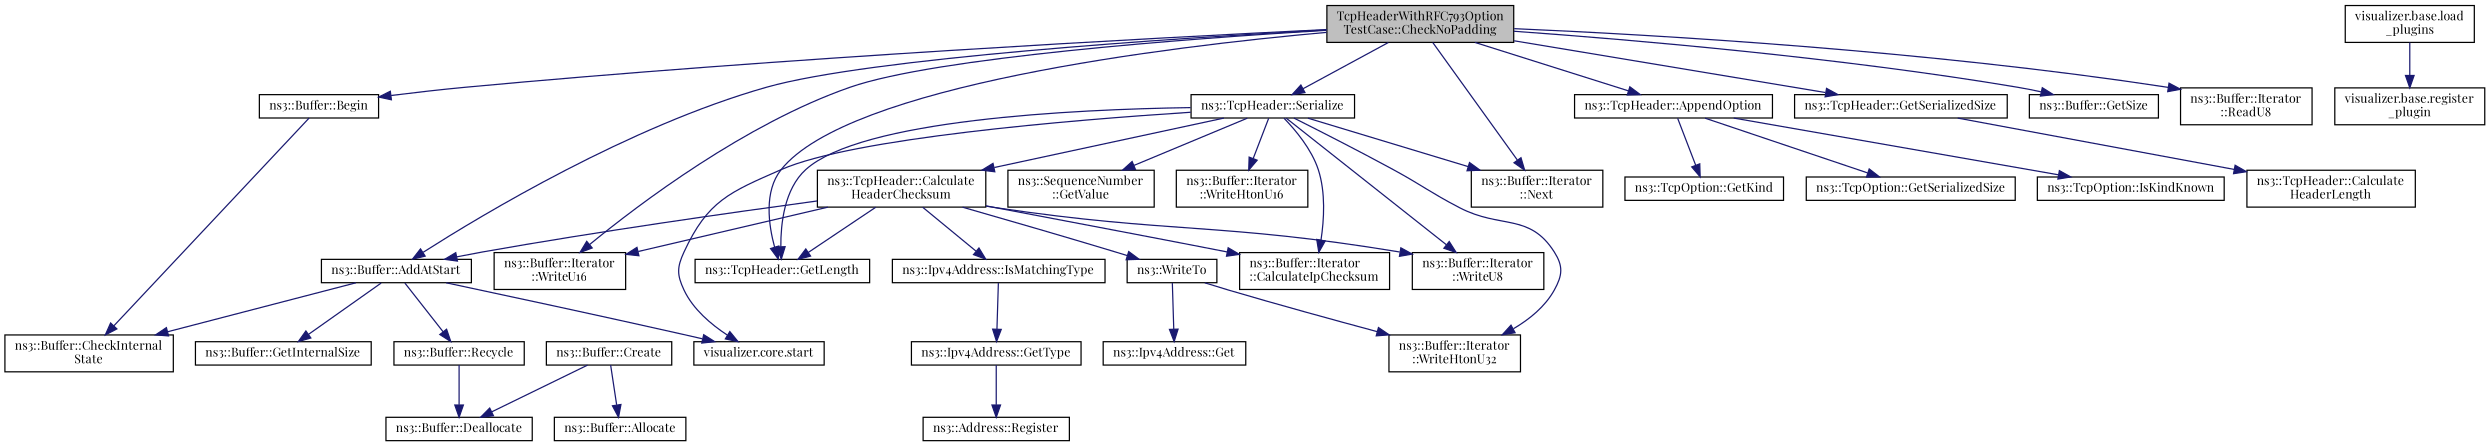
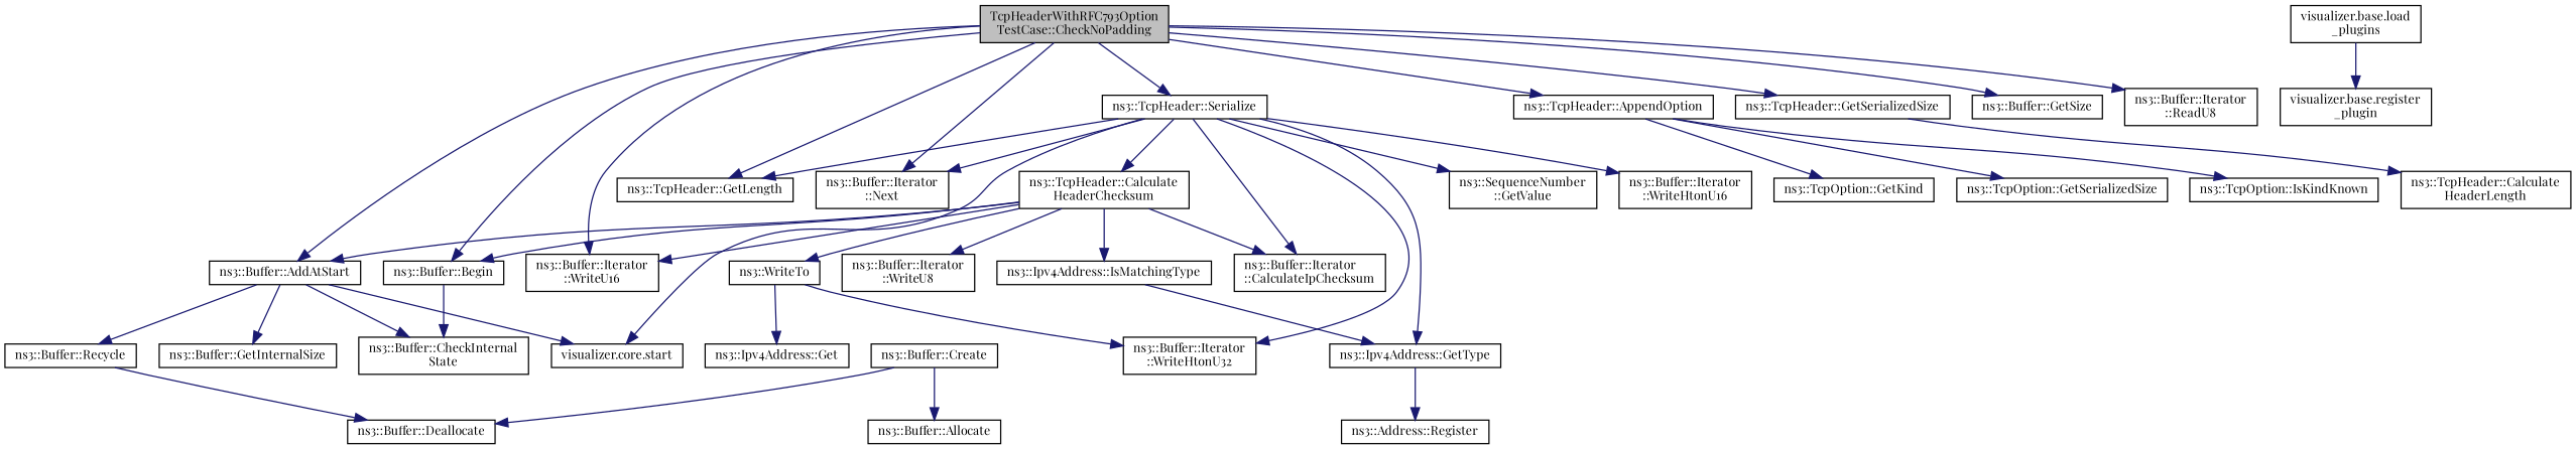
  digraph {
    fontname="Playfair Display"
    rankdir=TB
    node [color=black fillcolor=white fontname="Playfair Display" fontsize=10 shape=record style=filled]
    edge [color=midnightblue fontname="Playfair Display" fontsize=10 labelfontname=Helvetica labelfontsize=10 style=solid]
    n1 [fillcolor=grey75 fontcolor=black height=0.2 label="TcpHeaderWithRFC793Option\lTestCase::CheckNoPadding" width=0.4]
    n2 [height=0.2 label="ns3::Buffer::AddAtStart" width=0.4]
    n3 [height=0.2 label="ns3::TcpHeader::AppendOption" width=0.4]
    n4 [height=0.2 label="ns3::Buffer::Begin" width=0.4]
    n5 [height=0.2 label="ns3::TcpHeader::GetLength" width=0.4]
    n6 [height=0.2 label="ns3::TcpHeader::GetSerializedSize" width=0.4]
    n7 [height=0.2 label="ns3::Buffer::GetSize" width=0.4]
    n8 [height=0.2 label="ns3::Buffer::Iterator\l::Next" width=0.4]
    n9 [height=0.2 label="ns3::Buffer::Iterator\l::ReadU8" width=0.4]
    n10 [height=0.2 label="ns3::TcpHeader::Serialize" width=0.4]
    n11 [height=0.2 label="ns3::Buffer::Iterator\l::WriteU16" width=0.4]
    n12 [height=0.2 label="ns3::Buffer::CheckInternal\lState" width=0.4]
    n13 [height=0.2 label="ns3::Buffer::GetInternalSize" width=0.4]
    n14 [height=0.2 label="ns3::Buffer::Recycle" width=0.4]
    n15 [height=0.2 label="visualizer.core.start" width=0.4]
    n16 [height=0.2 label="ns3::TcpOption::GetKind" width=0.4]
    n17 [height=0.2 label="ns3::TcpOption::GetSerializedSize" width=0.4]
    n18 [height=0.2 label="ns3::TcpOption::IsKindKnown" width=0.4]
    n19 [height=0.2 label="ns3::TcpHeader::Calculate\lHeaderLength" width=0.4]
    n20 [height=0.2 label="ns3::TcpHeader::Calculate\lHeaderChecksum" width=0.4]
    n21 [height=0.2 label="ns3::Buffer::Iterator\l::CalculateIpChecksum" width=0.4]
    n22 [height=0.2 label="ns3::Buffer::Iterator\l::WriteHtonU32" width=0.4]
    n23 [height=0.2 label="ns3::Buffer::Iterator\l::WriteU8" width=0.4]
    n24 [height=0.2 label="ns3::SequenceNumber\l::GetValue" width=0.4]
    n25 [height=0.2 label="ns3::Buffer::Iterator\l::WriteHtonU16" width=0.4]
    n26 [height=0.2 label="ns3::Buffer::Create" width=0.4]
    n27 [height=0.2 label="ns3::Buffer::Allocate" width=0.4]
    n28 [height=0.2 label="ns3::Buffer::Deallocate" width=0.4]
    n29 [height=0.2 label="visualizer.base.load\l_plugins" width=0.4]
    n30 [height=0.2 label="visualizer.base.register\l_plugin" width=0.4]
    n31 [height=0.2 label="ns3::Ipv4Address::IsMatchingType" width=0.4]
    n32 [height=0.2 label="ns3::WriteTo" width=0.4]
    n33 [height=0.2 label="ns3::Ipv4Address::GetType" width=0.4]
    n34 [height=0.2 label="ns3::Ipv4Address::Get" width=0.4]
    n35 [height=0.2 label="ns3::Address::Register" width=0.4]
    n1 -> n2
    n1 -> n3
    n1 -> n4
    n1 -> n5
    n1 -> n6
    n1 -> n7
    n1 -> n8
    n1 -> n9
    n1 -> n10
    n1 -> n11
    n2 -> n12
    n2 -> n13
    n2 -> n14
    n2 -> n15
    n3 -> n16
    n3 -> n17
    n3 -> n18
    n4 -> n12
    n6 -> n19
    n10 -> n5
    n10 -> n8
    n10 -> n15
    n10 -> n20
    n10 -> n21
    n10 -> n22
-   n10 -> n23
+   n10 -> n33
    n10 -> n24
    n10 -> n25
    n14 -> n28
    n20 -> n2
-   n20 -> n5
+   n20 -> n4
    n20 -> n11
    n20 -> n21
    n20 -> n23
    n20 -> n31
    n20 -> n32
    n26 -> n27
    n26 -> n28
    n29 -> n30
    n31 -> n33
    n32 -> n22
    n32 -> n34
    n33 -> n35
  }
